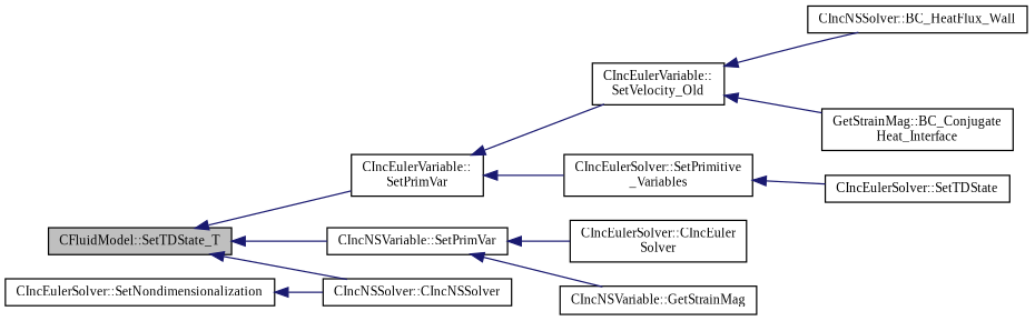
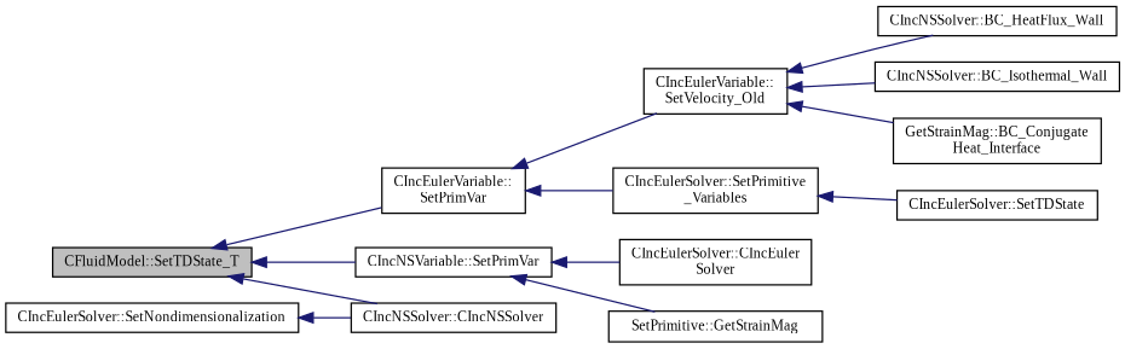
  digraph {
    fontname="Liberation Serif"
    rankdir=LR
    node [color=black fillcolor=white fontname="Liberation Serif" fontsize=10 shape=record style=filled]
    edge [color=midnightblue dir=back fontname="Liberation Serif" fontsize=10 labelfontname=Helvetica labelfontsize=10 style=solid]
    n1 [fillcolor=grey75 fontcolor=black height=0.2 label="CFluidModel::SetTDState_T" width=0.4]
    n2 [height=0.2 label="CIncEulerVariable::\lSetPrimVar" width=0.4]
    n3 [height=0.2 label="CIncNSVariable::SetPrimVar" width=0.4]
    n4 [height=0.2 label="CIncNSSolver::CIncNSSolver" width=0.4]
    n5 [height=0.2 label="CIncEulerSolver::SetNondimensionalization" width=0.4]
    n6 [height=0.2 label="CIncEulerVariable::\lSetVelocity_Old" width=0.4]
    n7 [height=0.2 label="CIncEulerSolver::SetPrimitive\l_Variables" width=0.4]
    n8 [height=0.2 label="CIncEulerSolver::CIncEuler\lSolver" width=0.4]
-   n9 [height=0.2 label="CIncNSVariable::GetStrainMag" width=0.4]
+   n9 [height=0.2 label="SetPrimitive::GetStrainMag" width=0.4]
    n10 [height=0.2 label="CIncNSSolver::BC_HeatFlux_Wall" width=0.4]
+   n11 [height=0.2 label="CIncNSSolver::BC_Isothermal_Wall" width=0.4]
    n12 [height=0.2 label="GetStrainMag::BC_Conjugate\lHeat_Interface" width=0.4]
    n13 [height=0.2 label="CIncEulerSolver::SetTDState" width=0.4]
    n1 -> n2
    n1 -> n3
    n1 -> n4
    n2 -> n6
    n2 -> n7
    n3 -> n8
    n3 -> n9
    n5 -> n4
    n6 -> n10
+   n6 -> n11
    n6 -> n12
    n7 -> n13
  }
